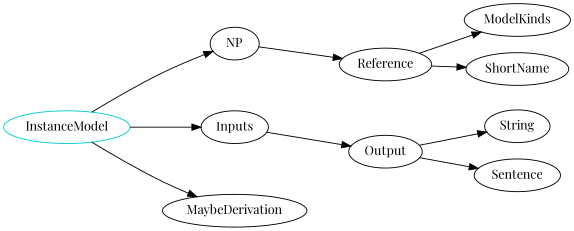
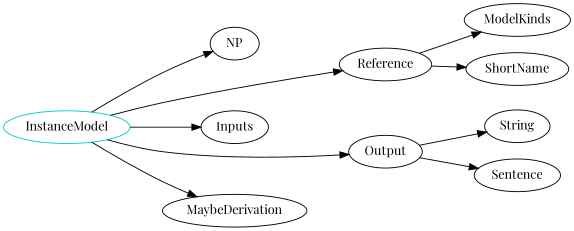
  digraph {
    fontname="Playfair Display"
    rankdir=LR
    node [fontname="Playfair Display"]
    edge [fontname="Playfair Display"]
    n1 [color=cyan3 label=InstanceModel shape=oval]
    NP
    Inputs
    Output
    Reference
    MaybeDerivation
    String
    Sentence
    ModelKinds
    ShortName
    n1 -> NP
    n1 -> Inputs
-   Inputs -> Output
-   NP -> Reference
+   n1 -> Output
+   n1 -> Reference
    n1 -> MaybeDerivation
    Output -> String
    Output -> Sentence
    Reference -> ModelKinds
    Reference -> ShortName
  }
